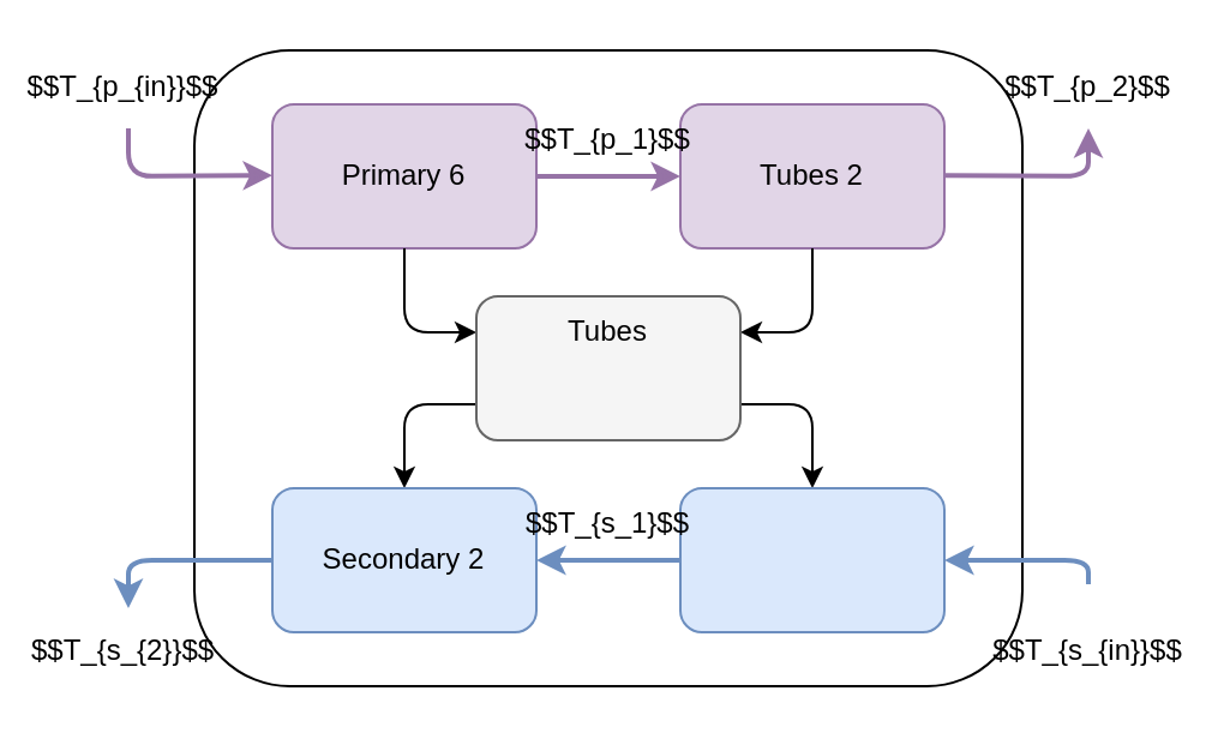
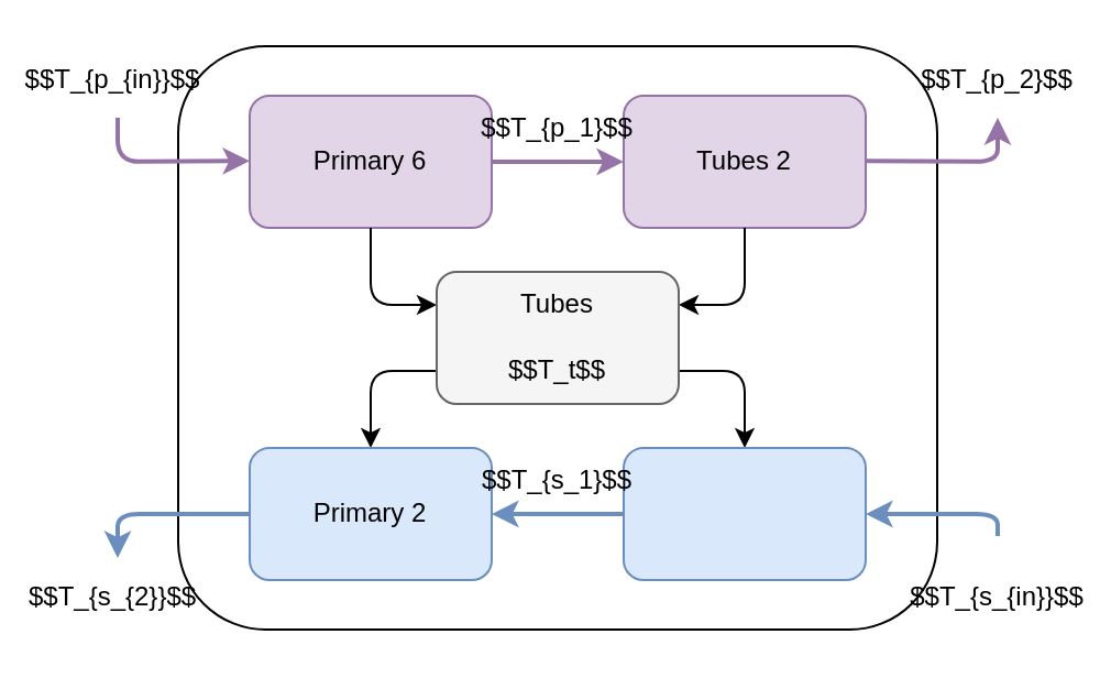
  <mxCell id="0" />
  <mxCell id="1" parent="0" />
  <mxCell id="2" value="" style="rounded=1;whiteSpace=wrap;html=1;" parent="1" vertex="1"><mxGeometry x="80.5" y="20.5" width="345" height="265" as="geometry" /></mxCell>
  <mxCell id="3" value="" style="rounded=1;whiteSpace=wrap;html=1;fillColor=#e1d5e7;strokeColor=#9673a6;" parent="1" vertex="1"><mxGeometry x="113" y="43" width="110" height="60" as="geometry" /></mxCell>
  <mxCell id="4" value="Primary 6" style="text;html=1;align=center;verticalAlign=middle;whiteSpace=wrap;rounded=0;" parent="1" vertex="1"><mxGeometry x="138" y="58" width="60" height="30" as="geometry" /></mxCell>
  <mxCell id="5" value="" style="rounded=1;whiteSpace=wrap;html=1;fillColor=#e1d5e7;strokeColor=#9673a6;" parent="1" vertex="1"><mxGeometry x="283" y="43" width="110" height="60" as="geometry" /></mxCell>
  <mxCell id="6" value="Tubes 2" style="text;html=1;align=center;verticalAlign=middle;whiteSpace=wrap;rounded=0;" parent="1" vertex="1"><mxGeometry x="308" y="58" width="60" height="30" as="geometry" /></mxCell>
  <mxCell id="7" style="edgeStyle=orthogonalEdgeStyle;rounded=1;orthogonalLoop=1;jettySize=auto;html=1;exitX=0;exitY=0.75;exitDx=0;exitDy=0;entryX=0.5;entryY=0;entryDx=0;entryDy=0;curved=0;endArrow=classic;endFill=1;" parent="1" source="11" target="13" edge="1"><mxGeometry relative="1" as="geometry" /></mxCell>
  <mxCell id="8" style="edgeStyle=orthogonalEdgeStyle;shape=connector;curved=0;rounded=1;orthogonalLoop=1;jettySize=auto;html=1;exitX=0;exitY=0.25;exitDx=0;exitDy=0;entryX=0.5;entryY=1;entryDx=0;entryDy=0;strokeColor=default;align=center;verticalAlign=middle;fontFamily=Helvetica;fontSize=11;fontColor=default;labelBackgroundColor=default;endArrow=none;endFill=0;startArrow=classic;startFill=1;" parent="1" source="11" target="3" edge="1"><mxGeometry relative="1" as="geometry" /></mxCell>
  <mxCell id="9" style="edgeStyle=orthogonalEdgeStyle;shape=connector;curved=0;rounded=1;orthogonalLoop=1;jettySize=auto;html=1;exitX=1;exitY=0.25;exitDx=0;exitDy=0;entryX=0.5;entryY=1;entryDx=0;entryDy=0;strokeColor=default;align=center;verticalAlign=middle;fontFamily=Helvetica;fontSize=11;fontColor=default;labelBackgroundColor=default;endArrow=none;startArrow=classic;startFill=1;endFill=0;" parent="1" source="11" target="5" edge="1"><mxGeometry relative="1" as="geometry" /></mxCell>
  <mxCell id="10" style="edgeStyle=orthogonalEdgeStyle;shape=connector;curved=0;rounded=1;orthogonalLoop=1;jettySize=auto;html=1;exitX=1;exitY=0.75;exitDx=0;exitDy=0;entryX=0.5;entryY=0;entryDx=0;entryDy=0;strokeColor=default;align=center;verticalAlign=middle;fontFamily=Helvetica;fontSize=11;fontColor=default;labelBackgroundColor=default;endArrow=classic;endFill=1;" parent="1" source="11" target="16" edge="1"><mxGeometry relative="1" as="geometry" /></mxCell>
  <mxCell id="11" value="" style="rounded=1;whiteSpace=wrap;html=1;fillColor=#f5f5f5;strokeColor=#666666;fontColor=#333333;" parent="1" vertex="1"><mxGeometry x="198" y="123" width="110" height="60" as="geometry" /></mxCell>
  <mxCell id="12" value="Tubes" style="text;html=1;align=center;verticalAlign=middle;whiteSpace=wrap;rounded=0;" parent="1" vertex="1"><mxGeometry x="223" y="123" width="60" height="30" as="geometry" /></mxCell>
  <mxCell id="13" value="" style="rounded=1;whiteSpace=wrap;html=1;fillColor=#dae8fc;strokeColor=#6c8ebf;" parent="1" vertex="1"><mxGeometry x="113" y="203" width="110" height="60" as="geometry" /></mxCell>
- <mxCell id="14" value="Secondary 2" style="text;html=1;align=center;verticalAlign=middle;whiteSpace=wrap;rounded=0;" parent="1" vertex="1"><mxGeometry x="133" y="218" width="70" height="30" as="geometry" /></mxCell>
+ <mxCell id="14" value="Primary 2" style="text;html=1;align=center;verticalAlign=middle;whiteSpace=wrap;rounded=0;" parent="1" vertex="1"><mxGeometry x="133" y="218" width="70" height="30" as="geometry" /></mxCell>
  <mxCell id="15" style="edgeStyle=orthogonalEdgeStyle;rounded=0;orthogonalLoop=1;jettySize=auto;html=1;exitX=0;exitY=0.5;exitDx=0;exitDy=0;entryX=1;entryY=0.5;entryDx=0;entryDy=0;fillColor=#dae8fc;strokeColor=#6c8ebf;strokeWidth=2;" parent="1" source="16" target="13" edge="1"><mxGeometry relative="1" as="geometry" /></mxCell>
  <mxCell id="16" value="" style="rounded=1;whiteSpace=wrap;html=1;fillColor=#dae8fc;strokeColor=#6c8ebf;" parent="1" vertex="1"><mxGeometry x="283" y="203" width="110" height="60" as="geometry" /></mxCell>
  <mxCell id="17" value="" style="endArrow=classic;html=1;rounded=0;exitX=1;exitY=0.5;exitDx=0;exitDy=0;fillColor=#e1d5e7;strokeColor=#9673a6;strokeWidth=2;" parent="1" source="3" target="5" edge="1"><mxGeometry width="50" height="50" relative="1" as="geometry"><mxPoint x="203" y="153" as="sourcePoint" /><mxPoint x="253" y="103" as="targetPoint" /></mxGeometry></mxCell>
  <mxCell id="18" value="" style="endArrow=classic;html=1;rounded=1;exitX=1;exitY=0.5;exitDx=0;exitDy=0;curved=0;fillColor=#e1d5e7;strokeColor=#9673a6;strokeWidth=2;" parent="1" edge="1"><mxGeometry width="50" height="50" relative="1" as="geometry"><mxPoint x="393" y="72.6" as="sourcePoint" /><mxPoint x="453" y="53" as="targetPoint" /><Array as="points"><mxPoint x="453" y="73" /></Array></mxGeometry></mxCell>
  <mxCell id="19" value="" style="endArrow=classic;html=1;rounded=1;curved=0;fillColor=#e1d5e7;strokeColor=#9673a6;strokeWidth=2;" parent="1" edge="1"><mxGeometry width="50" height="50" relative="1" as="geometry"><mxPoint x="53" y="53" as="sourcePoint" /><mxPoint x="113" y="72.6" as="targetPoint" /><Array as="points"><mxPoint x="53" y="73" /></Array></mxGeometry></mxCell>
  <mxCell id="20" value="$$T_{p_{in}}$$" style="text;html=1;align=center;verticalAlign=middle;whiteSpace=wrap;rounded=0;" parent="1" vertex="1"><mxGeometry x="20.5" y="20.5" width="60" height="30" as="geometry" /></mxCell>
+ <mxCell id="21" value="$$T_t$$" style="text;html=1;align=center;verticalAlign=middle;whiteSpace=wrap;rounded=0;" parent="1" vertex="1"><mxGeometry x="223" y="153" width="60" height="30" as="geometry" /></mxCell>
  <mxCell id="22" value="$$T_{p_2}$$" style="text;html=1;align=center;verticalAlign=middle;whiteSpace=wrap;rounded=0;" parent="1" vertex="1"><mxGeometry x="423" y="20.5" width="60" height="30" as="geometry" /></mxCell>
  <mxCell id="23" value="$$T_{p_1}$$" style="text;html=1;align=center;verticalAlign=middle;whiteSpace=wrap;rounded=0;" parent="1" vertex="1"><mxGeometry x="223" y="43" width="60" height="30" as="geometry" /></mxCell>
  <mxCell id="24" value="$$T_{s_1}$$" style="text;html=1;align=center;verticalAlign=middle;whiteSpace=wrap;rounded=0;" parent="1" vertex="1"><mxGeometry x="223" y="203" width="60" height="30" as="geometry" /></mxCell>
  <mxCell id="25" value="" style="endArrow=classic;html=1;rounded=1;entryX=1;entryY=0.5;entryDx=0;entryDy=0;curved=0;fillColor=#dae8fc;strokeColor=#6c8ebf;strokeWidth=2;" parent="1" target="16" edge="1"><mxGeometry width="50" height="50" relative="1" as="geometry"><mxPoint x="453" y="243" as="sourcePoint" /><mxPoint x="493" y="323" as="targetPoint" /><Array as="points"><mxPoint x="453" y="233" /></Array></mxGeometry></mxCell>
  <mxCell id="26" value="" style="endArrow=classic;html=1;rounded=1;exitX=0;exitY=0.5;exitDx=0;exitDy=0;curved=0;strokeWidth=2;fillColor=#dae8fc;strokeColor=#6c8ebf;" parent="1" source="13" edge="1"><mxGeometry width="50" height="50" relative="1" as="geometry"><mxPoint x="-7" y="323" as="sourcePoint" /><mxPoint x="53" y="253" as="targetPoint" /><Array as="points"><mxPoint x="53" y="233" /></Array></mxGeometry></mxCell>
  <mxCell id="27" value="$$T_{s_{in}}$$" style="text;html=1;align=center;verticalAlign=middle;whiteSpace=wrap;rounded=0;" parent="1" vertex="1"><mxGeometry x="423" y="255.5" width="60" height="30" as="geometry" /></mxCell>
  <mxCell id="28" value="$$T_{s_{2}}$$" style="text;html=1;align=center;verticalAlign=middle;whiteSpace=wrap;rounded=0;" parent="1" vertex="1"><mxGeometry x="20.5" y="255.5" width="60" height="30" as="geometry" /></mxCell>
